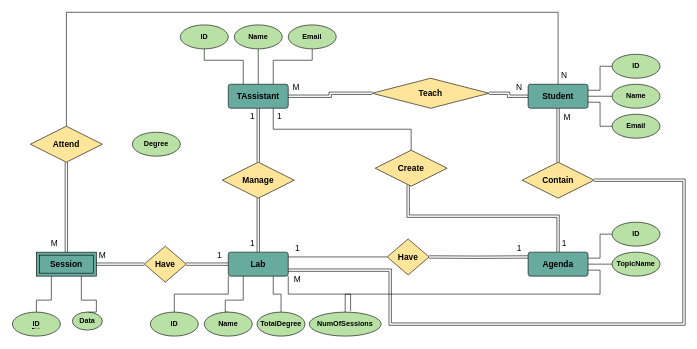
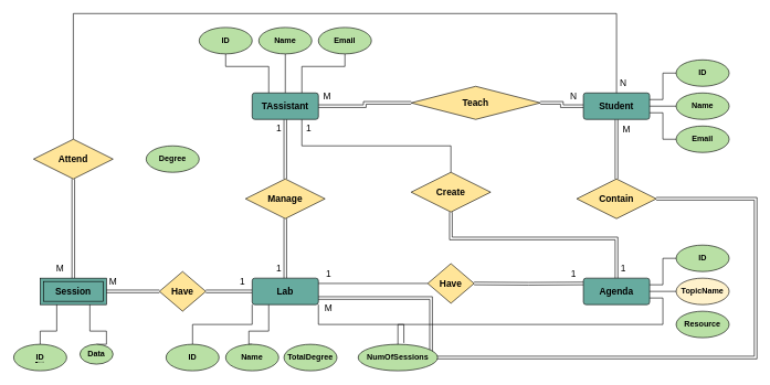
  <mxCell id="0" />
  <mxCell id="1" parent="0" />
  <mxCell id="2" style="edgeStyle=orthogonalEdgeStyle;rounded=0;orthogonalLoop=1;jettySize=auto;html=1;entryX=0;entryY=0.5;entryDx=0;entryDy=0;endArrow=none;startFill=0;shape=link;" edge="1" parent="1" source="8" target="11"><mxGeometry relative="1" as="geometry" /></mxCell>
  <mxCell id="3" style="edgeStyle=orthogonalEdgeStyle;rounded=0;orthogonalLoop=1;jettySize=auto;html=1;entryX=0.5;entryY=1;entryDx=0;entryDy=0;endArrow=none;startFill=0;" edge="1" parent="1" source="8" target="17"><mxGeometry relative="1" as="geometry" /></mxCell>
  <mxCell id="4" style="edgeStyle=orthogonalEdgeStyle;rounded=0;orthogonalLoop=1;jettySize=auto;html=1;exitX=0.25;exitY=0;exitDx=0;exitDy=0;entryX=0.5;entryY=1;entryDx=0;entryDy=0;endArrow=none;startFill=0;" edge="1" parent="1" source="8" target="9"><mxGeometry relative="1" as="geometry"><Array as="points"><mxPoint x="405" y="100" /><mxPoint x="340" y="100" /></Array></mxGeometry></mxCell>
  <mxCell id="5" style="edgeStyle=orthogonalEdgeStyle;rounded=0;orthogonalLoop=1;jettySize=auto;html=1;exitX=0.75;exitY=0;exitDx=0;exitDy=0;entryX=0.5;entryY=1;entryDx=0;entryDy=0;endArrow=none;startFill=0;" edge="1" parent="1" source="8" target="20"><mxGeometry relative="1" as="geometry"><Array as="points"><mxPoint x="455" y="100" /><mxPoint x="520" y="100" /></Array></mxGeometry></mxCell>
  <mxCell id="6" style="edgeStyle=orthogonalEdgeStyle;rounded=0;orthogonalLoop=1;jettySize=auto;html=1;entryX=0.5;entryY=0;entryDx=0;entryDy=0;endArrow=none;startFill=0;shape=link;" edge="1" parent="1" source="8" target="27"><mxGeometry relative="1" as="geometry" /></mxCell>
  <mxCell id="7" style="edgeStyle=orthogonalEdgeStyle;rounded=0;orthogonalLoop=1;jettySize=auto;html=1;exitX=0.75;exitY=1;exitDx=0;exitDy=0;endArrow=none;startFill=0;" edge="1" parent="1" source="8" target="57"><mxGeometry relative="1" as="geometry" /></mxCell>
  <mxCell id="8" value="&lt;font style=&quot;font-size: 14px;&quot;&gt;&lt;b&gt;TAssistant&lt;/b&gt;&lt;/font&gt;" style="rounded=1;arcSize=10;whiteSpace=wrap;html=1;align=center;fillColor=#67AB9F;" vertex="1" parent="1"><mxGeometry x="380" y="140" width="100" height="40" as="geometry" /></mxCell>
  <mxCell id="9" value="&lt;b&gt;ID&lt;/b&gt;" style="ellipse;whiteSpace=wrap;html=1;align=center;fillColor=#B9E0A5;" vertex="1" parent="1"><mxGeometry x="300" y="41" width="80" height="40" as="geometry" /></mxCell>
  <mxCell id="10" style="edgeStyle=orthogonalEdgeStyle;rounded=0;orthogonalLoop=1;jettySize=auto;html=1;entryX=0;entryY=0.5;entryDx=0;entryDy=0;endArrow=none;startFill=0;shape=link;" edge="1" parent="1" source="11" target="16"><mxGeometry relative="1" as="geometry" /></mxCell>
  <mxCell id="11" value="&lt;b&gt;&lt;font style=&quot;font-size: 14px;&quot;&gt;Teach&lt;/font&gt;&lt;/b&gt;" style="shape=rhombus;perimeter=rhombusPerimeter;whiteSpace=wrap;html=1;align=center;fillColor=#FFE599;" vertex="1" parent="1"><mxGeometry x="620" y="130" width="195" height="50" as="geometry" /></mxCell>
  <mxCell id="12" style="edgeStyle=orthogonalEdgeStyle;rounded=0;orthogonalLoop=1;jettySize=auto;html=1;entryX=0;entryY=0.5;entryDx=0;entryDy=0;endArrow=none;startFill=0;" edge="1" parent="1" source="16" target="19"><mxGeometry relative="1" as="geometry" /></mxCell>
  <mxCell id="13" style="edgeStyle=orthogonalEdgeStyle;rounded=0;orthogonalLoop=1;jettySize=auto;html=1;exitX=1;exitY=0.25;exitDx=0;exitDy=0;entryX=0;entryY=0.5;entryDx=0;entryDy=0;endArrow=none;startFill=0;" edge="1" parent="1" source="16" target="18"><mxGeometry relative="1" as="geometry" /></mxCell>
  <mxCell id="14" style="edgeStyle=orthogonalEdgeStyle;rounded=0;orthogonalLoop=1;jettySize=auto;html=1;exitX=1;exitY=0.75;exitDx=0;exitDy=0;entryX=0;entryY=0.5;entryDx=0;entryDy=0;endArrow=none;startFill=0;" edge="1" parent="1" source="16" target="44"><mxGeometry relative="1" as="geometry" /></mxCell>
  <mxCell id="15" style="edgeStyle=orthogonalEdgeStyle;rounded=0;orthogonalLoop=1;jettySize=auto;html=1;entryX=0.5;entryY=0;entryDx=0;entryDy=0;endArrow=none;startFill=0;shape=link;" edge="1" parent="1" source="16" target="29"><mxGeometry relative="1" as="geometry" /></mxCell>
  <mxCell id="16" value="&lt;font style=&quot;font-size: 14px;&quot;&gt;&lt;b&gt;Student&lt;/b&gt;&lt;/font&gt;" style="rounded=1;arcSize=10;whiteSpace=wrap;html=1;align=center;fillColor=#67AB9F;" vertex="1" parent="1"><mxGeometry x="880" y="140" width="100" height="40" as="geometry" /></mxCell>
  <mxCell id="17" value="&lt;b&gt;Name&lt;/b&gt;" style="ellipse;whiteSpace=wrap;html=1;align=center;fillColor=#B9E0A5;" vertex="1" parent="1"><mxGeometry x="390" y="41" width="80" height="40" as="geometry" /></mxCell>
  <mxCell id="18" value="&lt;b&gt;ID&lt;/b&gt;" style="ellipse;whiteSpace=wrap;html=1;align=center;fillColor=#B9E0A5;" vertex="1" parent="1"><mxGeometry x="1020" y="90" width="80" height="40" as="geometry" /></mxCell>
  <mxCell id="19" value="&lt;b&gt;Name&lt;/b&gt;" style="ellipse;whiteSpace=wrap;html=1;align=center;fillColor=#B9E0A5;" vertex="1" parent="1"><mxGeometry x="1020" y="140" width="80" height="40" as="geometry" /></mxCell>
  <mxCell id="20" value="&lt;b&gt;Email&lt;/b&gt;" style="ellipse;whiteSpace=wrap;html=1;align=center;fillColor=#B9E0A5;" vertex="1" parent="1"><mxGeometry x="480" y="41" width="80" height="40" as="geometry" /></mxCell>
  <mxCell id="21" style="edgeStyle=orthogonalEdgeStyle;rounded=0;orthogonalLoop=1;jettySize=auto;html=1;entryX=1;entryY=0.5;entryDx=0;entryDy=0;endArrow=none;startFill=0;shape=link;" edge="1" parent="1" source="25" target="39"><mxGeometry relative="1" as="geometry" /></mxCell>
  <mxCell id="22" style="edgeStyle=orthogonalEdgeStyle;rounded=0;orthogonalLoop=1;jettySize=auto;html=1;exitX=0;exitY=1;exitDx=0;exitDy=0;entryX=0.5;entryY=0;entryDx=0;entryDy=0;endArrow=none;startFill=0;" edge="1" parent="1" source="25" target="33"><mxGeometry relative="1" as="geometry" /></mxCell>
  <mxCell id="23" style="edgeStyle=orthogonalEdgeStyle;rounded=0;orthogonalLoop=1;jettySize=auto;html=1;exitX=0.25;exitY=1;exitDx=0;exitDy=0;entryX=0.5;entryY=0;entryDx=0;entryDy=0;endArrow=none;startFill=0;" edge="1" parent="1" source="25" target="30"><mxGeometry relative="1" as="geometry"><Array as="points"><mxPoint x="405" y="500" /><mxPoint x="375" y="500" /></Array></mxGeometry></mxCell>
- <mxCell id="24" style="edgeStyle=orthogonalEdgeStyle;rounded=0;orthogonalLoop=1;jettySize=auto;html=1;exitX=0.75;exitY=1;exitDx=0;exitDy=0;entryX=0.5;entryY=0;entryDx=0;entryDy=0;endArrow=none;startFill=0;" edge="1" parent="1" source="25" target="31"><mxGeometry relative="1" as="geometry" /></mxCell>
  <mxCell id="25" value="&lt;font style=&quot;font-size: 14px;&quot;&gt;&lt;b&gt;Lab&lt;/b&gt;&lt;/font&gt;" style="rounded=1;arcSize=10;whiteSpace=wrap;html=1;align=center;fillColor=#67AB9F;" vertex="1" parent="1"><mxGeometry x="380" y="420" width="100" height="40" as="geometry" /></mxCell>
  <mxCell id="26" style="edgeStyle=orthogonalEdgeStyle;rounded=0;orthogonalLoop=1;jettySize=auto;html=1;entryX=0.5;entryY=0;entryDx=0;entryDy=0;endArrow=none;startFill=0;shape=link;" edge="1" parent="1" source="27" target="25"><mxGeometry relative="1" as="geometry" /></mxCell>
  <mxCell id="27" value="&lt;b&gt;&lt;font style=&quot;font-size: 14px;&quot;&gt;Manage&lt;/font&gt;&lt;/b&gt;" style="shape=rhombus;perimeter=rhombusPerimeter;whiteSpace=wrap;html=1;align=center;fillColor=#FFE599;" vertex="1" parent="1"><mxGeometry x="370" y="270" width="120" height="60" as="geometry" /></mxCell>
  <mxCell id="28" style="edgeStyle=orthogonalEdgeStyle;rounded=0;orthogonalLoop=1;jettySize=auto;html=1;endArrow=none;startFill=0;shape=link;" edge="1" parent="1" source="29"><mxGeometry relative="1" as="geometry"><mxPoint x="480" y="450" as="targetPoint" /><Array as="points"><mxPoint x="1140" y="300" /><mxPoint x="1140" y="540" /><mxPoint x="650" y="540" /><mxPoint x="650" y="450" /><mxPoint x="480" y="450" /></Array></mxGeometry></mxCell>
  <mxCell id="29" value="&lt;b&gt;&lt;font style=&quot;font-size: 14px;&quot;&gt;Contain&lt;/font&gt;&lt;/b&gt;" style="shape=rhombus;perimeter=rhombusPerimeter;whiteSpace=wrap;html=1;align=center;fillColor=#FFE599;" vertex="1" parent="1"><mxGeometry x="870" y="270" width="120" height="60" as="geometry" /></mxCell>
  <mxCell id="30" value="&lt;font style=&quot;font-size: 12px;&quot;&gt;&lt;b style=&quot;&quot;&gt;Name&lt;/b&gt;&lt;/font&gt;" style="ellipse;whiteSpace=wrap;html=1;align=center;fillColor=#B9E0A5;" vertex="1" parent="1"><mxGeometry x="340" y="520" width="80" height="40" as="geometry" /></mxCell>
  <mxCell id="31" value="&lt;font style=&quot;font-size: 12px;&quot;&gt;&lt;b&gt;TotalDegree&lt;/b&gt;&lt;/font&gt;" style="ellipse;whiteSpace=wrap;html=1;align=center;fillColor=#B9E0A5;" vertex="1" parent="1"><mxGeometry x="428" y="520" width="80" height="40" as="geometry" /></mxCell>
- <mxCell id="32" value="&lt;b&gt;NumOfSessions&lt;/b&gt;" style="ellipse;whiteSpace=wrap;html=1;align=center;fillColor=#B9E0A5;" vertex="1" parent="1"><mxGeometry x="515" y="520" width="120" height="40" as="geometry" /></mxCell>
+ <mxCell id="32" value="&lt;b&gt;NumOfSessions&lt;/b&gt;" style="ellipse;whiteSpace=wrap;html=1;align=center;fillColor=#B9E0A5;" vertex="1" parent="1"><mxGeometry x="540" y="520" width="120" height="40" as="geometry" /></mxCell>
  <mxCell id="33" value="&lt;b&gt;&lt;font style=&quot;font-size: 12px;&quot;&gt;ID&lt;/font&gt;&lt;/b&gt;" style="ellipse;whiteSpace=wrap;html=1;align=center;fillColor=#B9E0A5;" vertex="1" parent="1"><mxGeometry x="250" y="520" width="80" height="40" as="geometry" /></mxCell>
  <mxCell id="34" style="edgeStyle=orthogonalEdgeStyle;rounded=0;orthogonalLoop=1;jettySize=auto;html=1;entryX=0.5;entryY=1;entryDx=0;entryDy=0;endArrow=none;startFill=0;shape=link;" edge="1" parent="1" source="37" target="42"><mxGeometry relative="1" as="geometry" /></mxCell>
  <mxCell id="35" style="edgeStyle=orthogonalEdgeStyle;rounded=0;orthogonalLoop=1;jettySize=auto;html=1;exitX=0.25;exitY=1;exitDx=0;exitDy=0;entryX=0.5;entryY=0;entryDx=0;entryDy=0;endArrow=none;startFill=0;" edge="1" parent="1" source="37"><mxGeometry relative="1" as="geometry"><mxPoint x="60" y="520" as="targetPoint" /><Array as="points"><mxPoint x="85" y="500" /><mxPoint x="60" y="500" /></Array></mxGeometry></mxCell>
  <mxCell id="36" style="edgeStyle=orthogonalEdgeStyle;rounded=0;orthogonalLoop=1;jettySize=auto;html=1;exitX=0.75;exitY=1;exitDx=0;exitDy=0;entryX=0.5;entryY=0;entryDx=0;entryDy=0;endArrow=none;startFill=0;" edge="1" parent="1" source="37" target="40"><mxGeometry relative="1" as="geometry"><Array as="points"><mxPoint x="135" y="500" /><mxPoint x="160" y="500" /></Array></mxGeometry></mxCell>
  <mxCell id="37" value="&lt;font style=&quot;font-size: 14px;&quot;&gt;&lt;b&gt;Session&lt;/b&gt;&lt;/font&gt;" style="shape=ext;margin=3;double=1;whiteSpace=wrap;html=1;align=center;fillColor=#67AB9F;" vertex="1" parent="1"><mxGeometry x="60" y="420" width="100" height="40" as="geometry" /></mxCell>
  <mxCell id="38" style="edgeStyle=orthogonalEdgeStyle;rounded=0;orthogonalLoop=1;jettySize=auto;html=1;entryX=1;entryY=0.5;entryDx=0;entryDy=0;endArrow=none;startFill=0;shape=link;" edge="1" parent="1" source="39" target="37"><mxGeometry relative="1" as="geometry" /></mxCell>
  <mxCell id="39" value="&lt;b&gt;&lt;font style=&quot;font-size: 14px;&quot;&gt;Have&lt;/font&gt;&lt;/b&gt;" style="shape=rhombus;perimeter=rhombusPerimeter;whiteSpace=wrap;html=1;align=center;fillColor=#FFE599;" vertex="1" parent="1"><mxGeometry x="240" y="410" width="70" height="60" as="geometry" /></mxCell>
  <mxCell id="40" value="&lt;b&gt;&lt;font style=&quot;font-size: 12px;&quot;&gt;Data&lt;/font&gt;&lt;/b&gt;" style="ellipse;whiteSpace=wrap;html=1;align=center;fillColor=#B9E0A5;" vertex="1" parent="1"><mxGeometry x="120" y="520" width="50" height="30" as="geometry" /></mxCell>
  <mxCell id="41" style="edgeStyle=orthogonalEdgeStyle;rounded=0;orthogonalLoop=1;jettySize=auto;html=1;entryX=0.5;entryY=0;entryDx=0;entryDy=0;endArrow=none;startFill=0;" edge="1" parent="1" source="42" target="16"><mxGeometry relative="1" as="geometry"><Array as="points"><mxPoint x="110" y="20" /><mxPoint x="930" y="20" /></Array></mxGeometry></mxCell>
  <mxCell id="42" value="&lt;b&gt;&lt;font style=&quot;font-size: 14px;&quot;&gt;Attend&lt;/font&gt;&lt;/b&gt;" style="shape=rhombus;perimeter=rhombusPerimeter;whiteSpace=wrap;html=1;align=center;fillColor=#FFE599;" vertex="1" parent="1"><mxGeometry x="50" y="210" width="120" height="60" as="geometry" /></mxCell>
  <mxCell id="43" value="&lt;span style=&quot;border-bottom: 1px dotted&quot;&gt;&lt;font style=&quot;font-size: 12px;&quot;&gt;&lt;b style=&quot;&quot;&gt;ID&lt;/b&gt;&lt;/font&gt;&lt;/span&gt;" style="ellipse;whiteSpace=wrap;html=1;align=center;fillColor=#B9E0A5;" vertex="1" parent="1"><mxGeometry x="20" y="520" width="80" height="40" as="geometry" /></mxCell>
  <mxCell id="44" value="&lt;b&gt;Email&lt;/b&gt;" style="ellipse;whiteSpace=wrap;html=1;align=center;fillColor=#B9E0A5;" vertex="1" parent="1"><mxGeometry x="1020" y="190" width="80" height="40" as="geometry" /></mxCell>
  <mxCell id="45" value="&lt;b&gt;&lt;font style=&quot;font-size: 12px;&quot;&gt;Degree&lt;/font&gt;&lt;/b&gt;" style="ellipse;whiteSpace=wrap;html=1;align=center;fillColor=#B9E0A5;" vertex="1" parent="1"><mxGeometry x="220" y="220" width="80" height="40" as="geometry" /></mxCell>
  <mxCell id="46" style="edgeStyle=orthogonalEdgeStyle;rounded=0;orthogonalLoop=1;jettySize=auto;html=1;exitX=1;exitY=0.25;exitDx=0;exitDy=0;entryX=0;entryY=0.5;entryDx=0;entryDy=0;endArrow=none;startFill=0;" edge="1" parent="1" source="50" target="51"><mxGeometry relative="1" as="geometry" /></mxCell>
  <mxCell id="47" style="edgeStyle=orthogonalEdgeStyle;rounded=0;orthogonalLoop=1;jettySize=auto;html=1;entryX=0;entryY=0.5;entryDx=0;entryDy=0;endArrow=none;startFill=0;" edge="1" parent="1" source="50" target="52"><mxGeometry relative="1" as="geometry" /></mxCell>
  <mxCell id="48" style="edgeStyle=orthogonalEdgeStyle;rounded=0;orthogonalLoop=1;jettySize=auto;html=1;exitX=1;exitY=0.75;exitDx=0;exitDy=0;endArrow=none;startFill=0;" edge="1" parent="1" source="50" target="32"><mxGeometry relative="1" as="geometry" /></mxCell>
  <mxCell id="49" style="edgeStyle=orthogonalEdgeStyle;rounded=0;orthogonalLoop=1;jettySize=auto;html=1;entryX=1;entryY=0.5;entryDx=0;entryDy=0;endArrow=none;startFill=0;shape=link;" edge="1" parent="1" target="55"><mxGeometry relative="1" as="geometry"><mxPoint x="880" y="428" as="sourcePoint" /></mxGeometry></mxCell>
  <mxCell id="50" value="&lt;font style=&quot;font-size: 14px;&quot;&gt;&lt;b&gt;Agenda&lt;/b&gt;&lt;/font&gt;" style="rounded=1;arcSize=10;whiteSpace=wrap;html=1;align=center;fillColor=#67AB9F;" vertex="1" parent="1"><mxGeometry x="880" y="420" width="100" height="40" as="geometry" /></mxCell>
  <mxCell id="51" value="&lt;b&gt;ID&lt;/b&gt;" style="ellipse;whiteSpace=wrap;html=1;align=center;fillColor=#B9E0A5;" vertex="1" parent="1"><mxGeometry x="1020" y="370" width="80" height="40" as="geometry" /></mxCell>
- <mxCell id="52" value="&lt;b&gt;TopicName&lt;/b&gt;" style="ellipse;whiteSpace=wrap;html=1;align=center;fillColor=#B9E0A5;" vertex="1" parent="1"><mxGeometry x="1020" y="420" width="80" height="40" as="geometry" /></mxCell>
+ <mxCell id="52" value="&lt;b&gt;TopicName&lt;/b&gt;" style="ellipse;whiteSpace=wrap;html=1;align=center;fillColor=#fff2cc;" vertex="1" parent="1"><mxGeometry x="1020" y="420" width="80" height="40" as="geometry" /></mxCell>
+ <mxCell id="53" value="&lt;b&gt;Resource&lt;/b&gt;" style="ellipse;whiteSpace=wrap;html=1;align=center;fillColor=#B9E0A5;" vertex="1" parent="1"><mxGeometry x="1020" y="470" width="80" height="40" as="geometry" /></mxCell>
  <mxCell id="54" style="edgeStyle=orthogonalEdgeStyle;rounded=0;orthogonalLoop=1;jettySize=auto;html=1;endArrow=none;startFill=0;" edge="1" parent="1" source="55"><mxGeometry relative="1" as="geometry"><mxPoint x="480" y="428" as="targetPoint" /></mxGeometry></mxCell>
  <mxCell id="55" value="&lt;b&gt;&lt;font style=&quot;font-size: 14px;&quot;&gt;Have&lt;/font&gt;&lt;/b&gt;" style="shape=rhombus;perimeter=rhombusPerimeter;whiteSpace=wrap;html=1;align=center;fillColor=#FFE599;" vertex="1" parent="1"><mxGeometry x="645" y="398" width="70" height="60" as="geometry" /></mxCell>
  <mxCell id="56" style="edgeStyle=orthogonalEdgeStyle;rounded=0;orthogonalLoop=1;jettySize=auto;html=1;entryX=0.5;entryY=0;entryDx=0;entryDy=0;endArrow=none;startFill=0;shape=link;" edge="1" parent="1" source="57" target="50"><mxGeometry relative="1" as="geometry"><Array as="points"><mxPoint x="680" y="360" /><mxPoint x="930" y="360" /></Array></mxGeometry></mxCell>
- <mxCell id="57" value="&lt;b&gt;&lt;font style=&quot;font-size: 14px;&quot;&gt;Create&lt;/font&gt;&lt;/b&gt;" style="shape=rhombus;perimeter=rhombusPerimeter;whiteSpace=wrap;html=1;align=center;fillColor=#FFE599;" vertex="1" parent="1"><mxGeometry x="625" y="250" width="120" height="60" as="geometry" /></mxCell>
+ <mxCell id="57" value="&lt;b&gt;&lt;font style=&quot;font-size: 14px;&quot;&gt;Create&lt;/font&gt;&lt;/b&gt;" style="shape=rhombus;perimeter=rhombusPerimeter;whiteSpace=wrap;html=1;align=center;fillColor=#FFE599;" vertex="1" parent="1"><mxGeometry x="620" y="260" width="120" height="60" as="geometry" /></mxCell>
  <mxCell id="58" style="edgeStyle=orthogonalEdgeStyle;rounded=0;orthogonalLoop=1;jettySize=auto;html=1;exitX=1;exitY=1;exitDx=0;exitDy=0;entryX=0.575;entryY=-0.05;entryDx=0;entryDy=0;entryPerimeter=0;endArrow=none;startFill=0;" edge="1" parent="1" source="25" target="32"><mxGeometry relative="1" as="geometry" /></mxCell>
  <mxCell id="59" value="&lt;font style=&quot;font-size: 14px;&quot;&gt;M&lt;/font&gt;" style="text;html=1;align=center;verticalAlign=middle;resizable=0;points=[];autosize=1;strokeColor=none;fillColor=none;" vertex="1" parent="1"><mxGeometry x="473" y="130" width="40" height="30" as="geometry" /></mxCell>
  <mxCell id="60" value="&lt;font style=&quot;font-size: 14px;&quot;&gt;N&lt;/font&gt;" style="text;html=1;align=center;verticalAlign=middle;resizable=0;points=[];autosize=1;strokeColor=none;fillColor=none;" vertex="1" parent="1"><mxGeometry x="850" y="130" width="30" height="30" as="geometry" /></mxCell>
  <mxCell id="61" value="&lt;font style=&quot;font-size: 14px;&quot;&gt;1&lt;/font&gt;" style="text;html=1;align=center;verticalAlign=middle;resizable=0;points=[];autosize=1;strokeColor=none;fillColor=none;" vertex="1" parent="1"><mxGeometry x="405" y="178" width="30" height="30" as="geometry" /></mxCell>
  <mxCell id="62" value="&lt;font style=&quot;font-size: 14px;&quot;&gt;1&lt;/font&gt;" style="text;html=1;align=center;verticalAlign=middle;resizable=0;points=[];autosize=1;strokeColor=none;fillColor=none;" vertex="1" parent="1"><mxGeometry x="405" y="390" width="30" height="30" as="geometry" /></mxCell>
  <mxCell id="63" value="&lt;font style=&quot;font-size: 14px;&quot;&gt;M&lt;/font&gt;" style="text;html=1;align=center;verticalAlign=middle;resizable=0;points=[];autosize=1;strokeColor=none;fillColor=none;" vertex="1" parent="1"><mxGeometry x="70" y="390" width="40" height="30" as="geometry" /></mxCell>
  <mxCell id="64" value="&lt;font style=&quot;font-size: 14px;&quot;&gt;N&lt;/font&gt;" style="text;html=1;align=center;verticalAlign=middle;resizable=0;points=[];autosize=1;strokeColor=none;fillColor=none;" vertex="1" parent="1"><mxGeometry x="925" y="110" width="30" height="30" as="geometry" /></mxCell>
  <mxCell id="65" value="&lt;font style=&quot;font-size: 14px;&quot;&gt;1&lt;/font&gt;" style="text;html=1;align=center;verticalAlign=middle;resizable=0;points=[];autosize=1;strokeColor=none;fillColor=none;" vertex="1" parent="1"><mxGeometry x="350" y="410" width="30" height="30" as="geometry" /></mxCell>
  <mxCell id="66" value="&lt;font style=&quot;font-size: 14px;&quot;&gt;M&lt;/font&gt;" style="text;html=1;align=center;verticalAlign=middle;resizable=0;points=[];autosize=1;strokeColor=none;fillColor=none;" vertex="1" parent="1"><mxGeometry x="150" y="410" width="40" height="30" as="geometry" /></mxCell>
  <mxCell id="67" value="&lt;font style=&quot;font-size: 14px;&quot;&gt;M&lt;/font&gt;" style="text;html=1;align=center;verticalAlign=middle;resizable=0;points=[];autosize=1;strokeColor=none;fillColor=none;" vertex="1" parent="1"><mxGeometry x="925" y="180" width="40" height="30" as="geometry" /></mxCell>
  <mxCell id="68" value="&lt;font style=&quot;font-size: 14px;&quot;&gt;M&lt;/font&gt;" style="text;html=1;align=center;verticalAlign=middle;resizable=0;points=[];autosize=1;strokeColor=none;fillColor=none;" vertex="1" parent="1"><mxGeometry x="475" y="450" width="40" height="30" as="geometry" /></mxCell>
  <mxCell id="69" value="&lt;font style=&quot;font-size: 14px;&quot;&gt;1&lt;/font&gt;" style="text;html=1;align=center;verticalAlign=middle;resizable=0;points=[];autosize=1;strokeColor=none;fillColor=none;" vertex="1" parent="1"><mxGeometry x="450" y="178" width="30" height="30" as="geometry" /></mxCell>
  <mxCell id="70" value="&lt;font style=&quot;font-size: 14px;&quot;&gt;1&lt;/font&gt;" style="text;html=1;align=center;verticalAlign=middle;resizable=0;points=[];autosize=1;strokeColor=none;fillColor=none;" vertex="1" parent="1"><mxGeometry x="925" y="390" width="30" height="30" as="geometry" /></mxCell>
  <mxCell id="71" value="&lt;font style=&quot;font-size: 14px;&quot;&gt;1&lt;/font&gt;" style="text;html=1;align=center;verticalAlign=middle;resizable=0;points=[];autosize=1;strokeColor=none;fillColor=none;" vertex="1" parent="1"><mxGeometry x="850" y="398" width="30" height="30" as="geometry" /></mxCell>
  <mxCell id="72" value="&lt;font style=&quot;font-size: 14px;&quot;&gt;1&lt;/font&gt;" style="text;html=1;align=center;verticalAlign=middle;resizable=0;points=[];autosize=1;strokeColor=none;fillColor=none;" vertex="1" parent="1"><mxGeometry x="480" y="398" width="30" height="30" as="geometry" /></mxCell>
